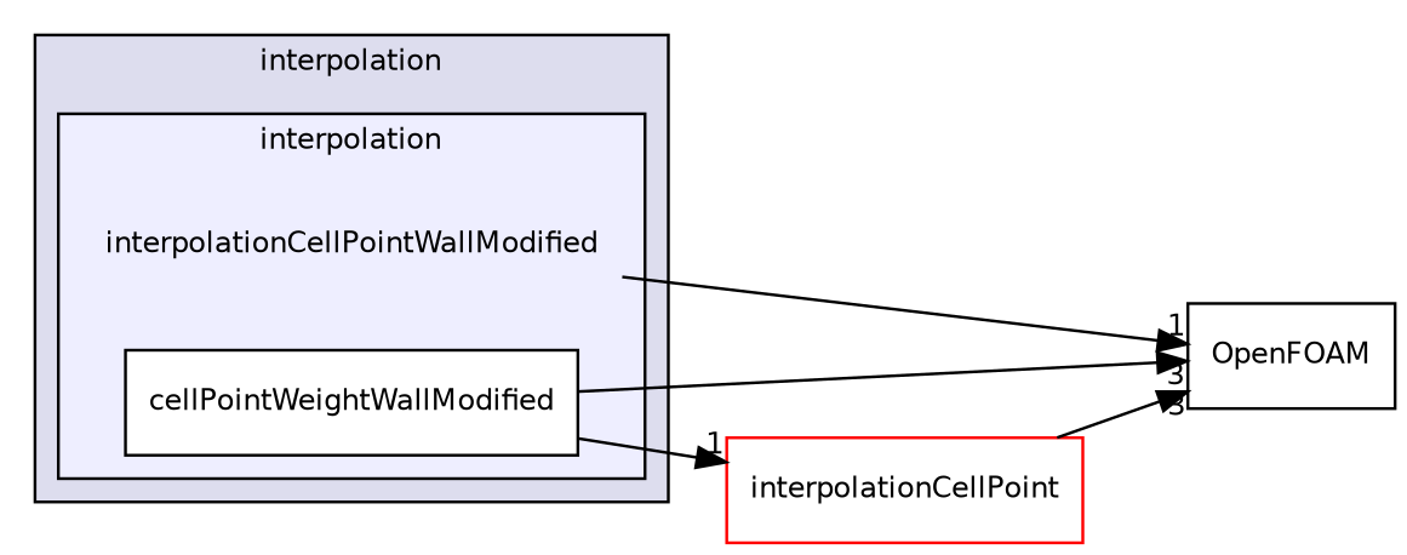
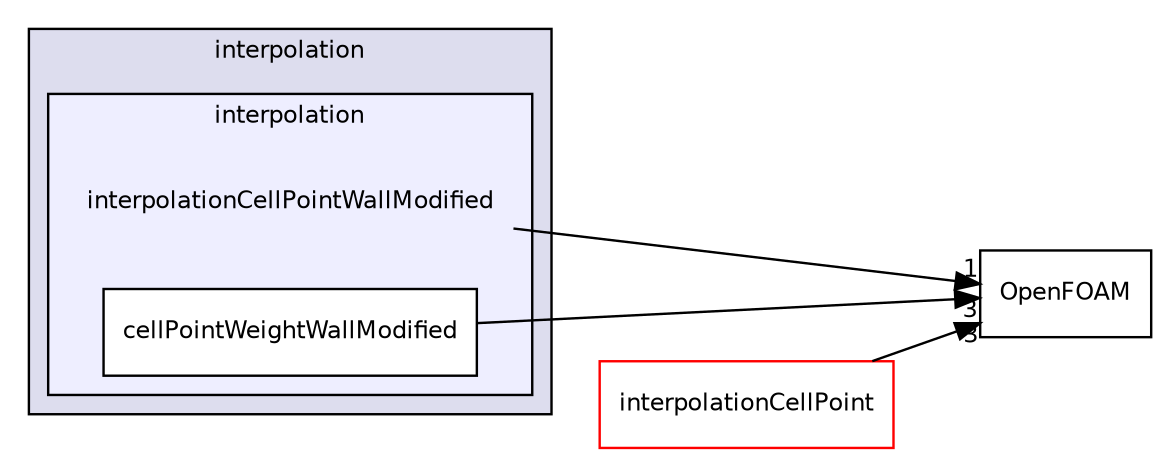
  digraph {
    compound=true
    rankdir=LR
    node [fontname=Helvetica fontsize=10 shape=box color=black]
    edge [headlabel=1 labeldistance=1.5 labelfontname=Helvetica labelfontsize=10]
    n1 [label=interpolationCellPointWallModified shape=plaintext color=""]
    n2 [fillcolor=white label=cellPointWeightWallModified style=filled]
    n3 [label=OpenFOAM]
    n4 [color=red label=interpolationCellPoint]
    subgraph cluster_1 {
      bgcolor="#ddddee"
      fontname=Helvetica
      fontsize=10
      label=interpolation
      pencolor=black
      subgraph cluster_2 {
        bgcolor="#eeeeff"
        fontname=Helvetica
        fontsize=10
        label=interpolation
        pencolor=black
        n1
        n2
      }
    }
    n1 -> n3
    n2 -> n3 [headlabel=3]
-   n2 -> n4
    n4 -> n3 [headlabel=3]
  }
